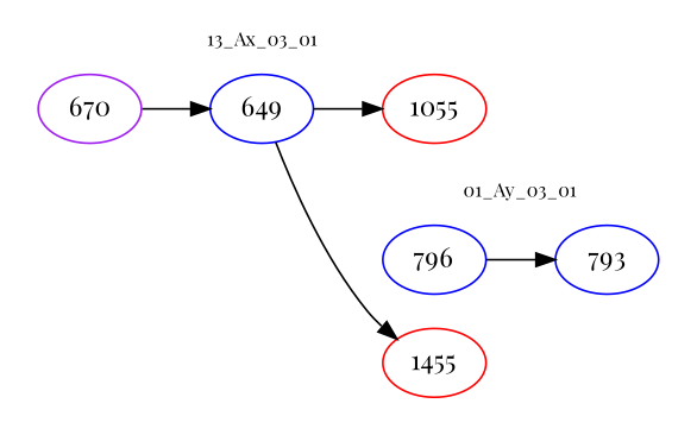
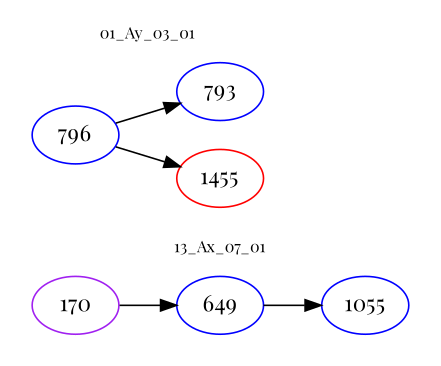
  digraph {
    fontname="Playfair Display"
    rankdir=LR
    node [color=blue fontname="Playfair Display"]
    edge [color=black fontname="Playfair Display"]
    n1 [label=649]
-   n2 [color=purple label=670]
-   n3 [color=red label=1055]
+   n2 [color=purple label=170]
+   n3 [label=1055]
    n4 [label=796]
    n5 [color=red label=1455]
    n6 [label=793]
    subgraph cluster_1 {
      color=white
      fontsize=10
-     label="13_Ax_03_01"
+     label="13_Ax_07_01"
      n1
      n2
      n3
    }
    subgraph cluster_2 {
      color=white
      fontsize=10
      label="01_Ay_03_01"
      n4
      n5
      n6
    }
    n1 -> n3
    n2 -> n1
-   n1 -> n5
+   n4 -> n5
    n4 -> n6
  }
